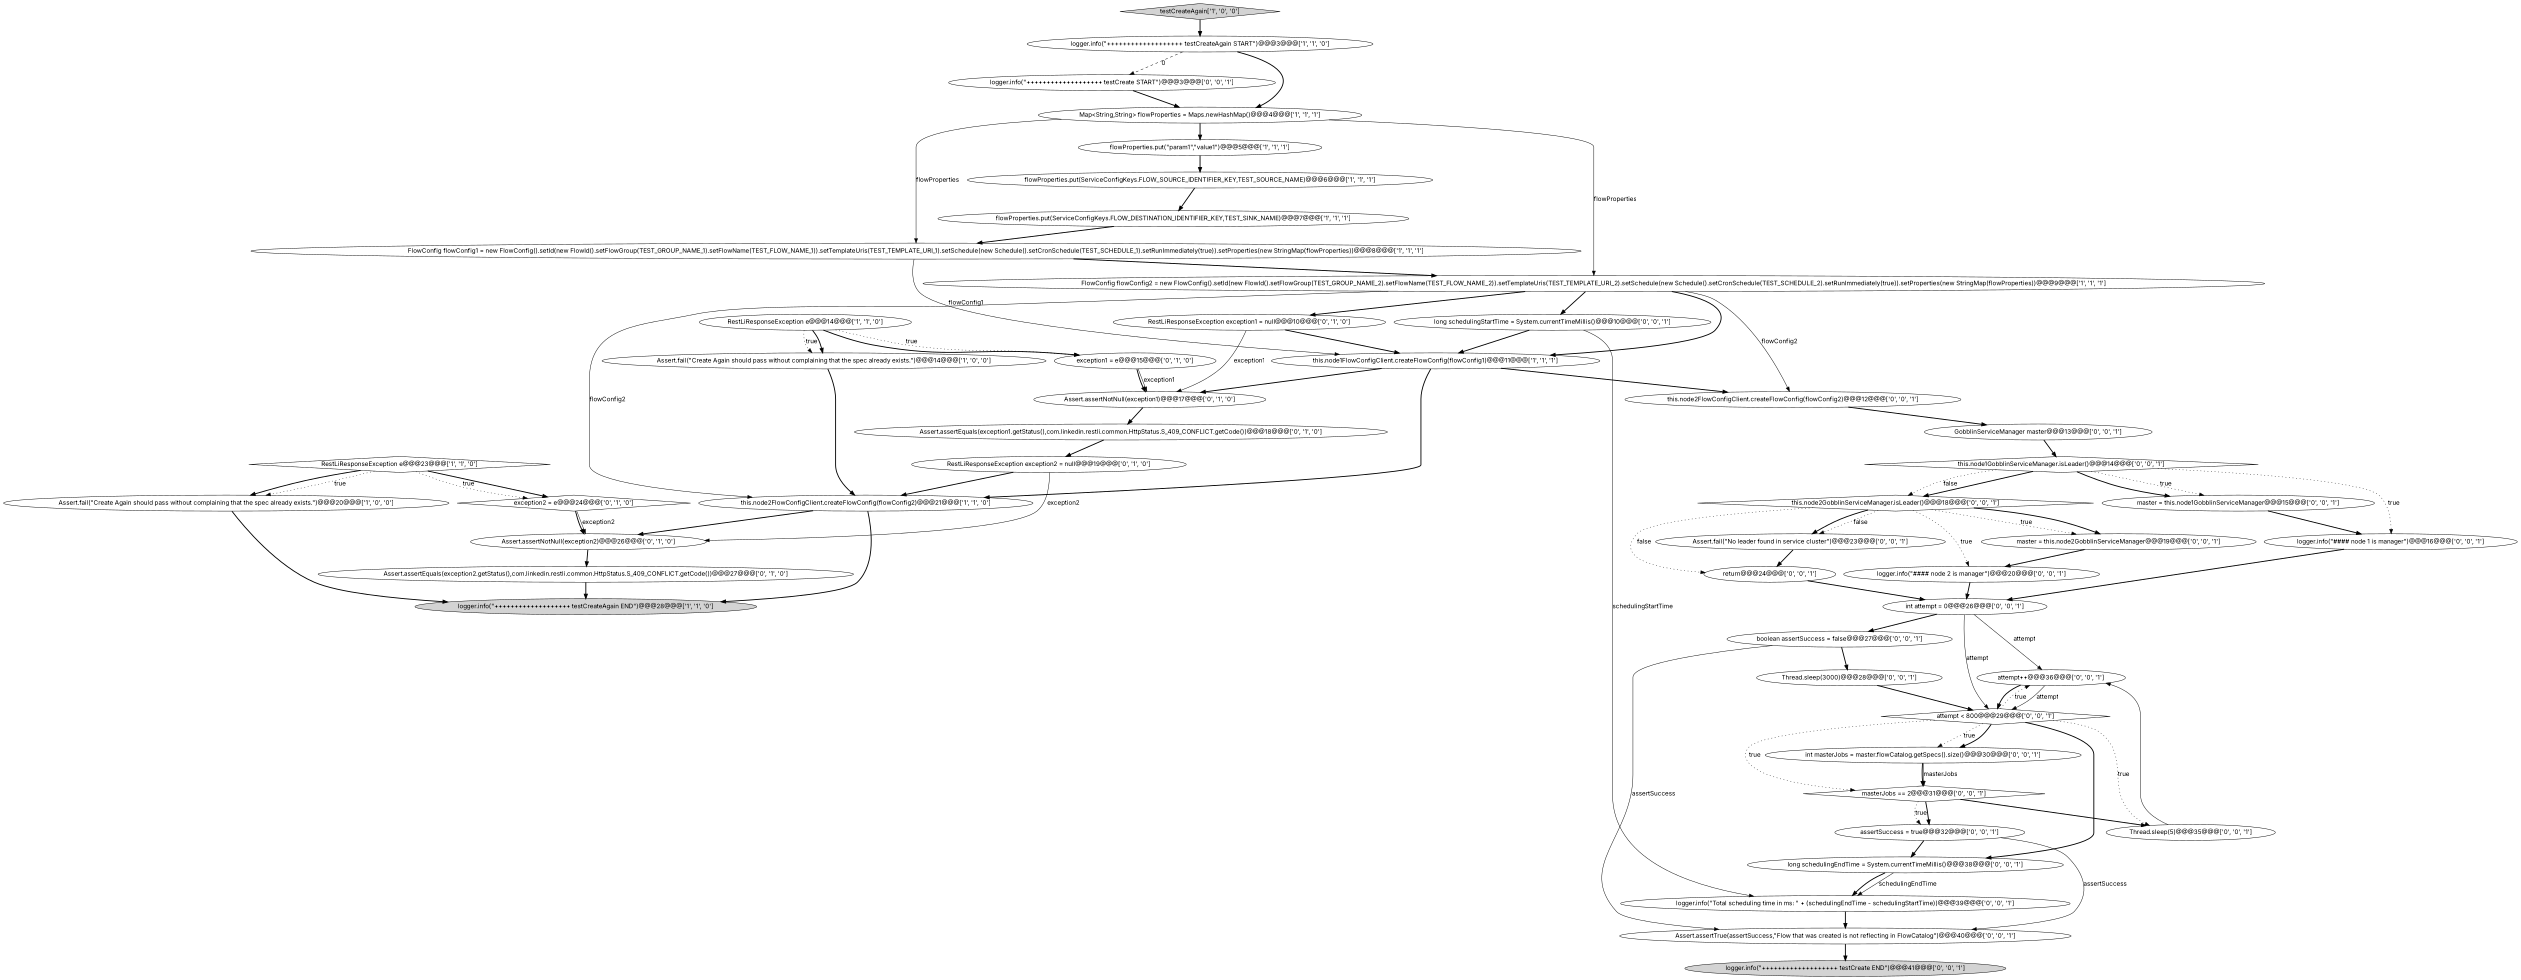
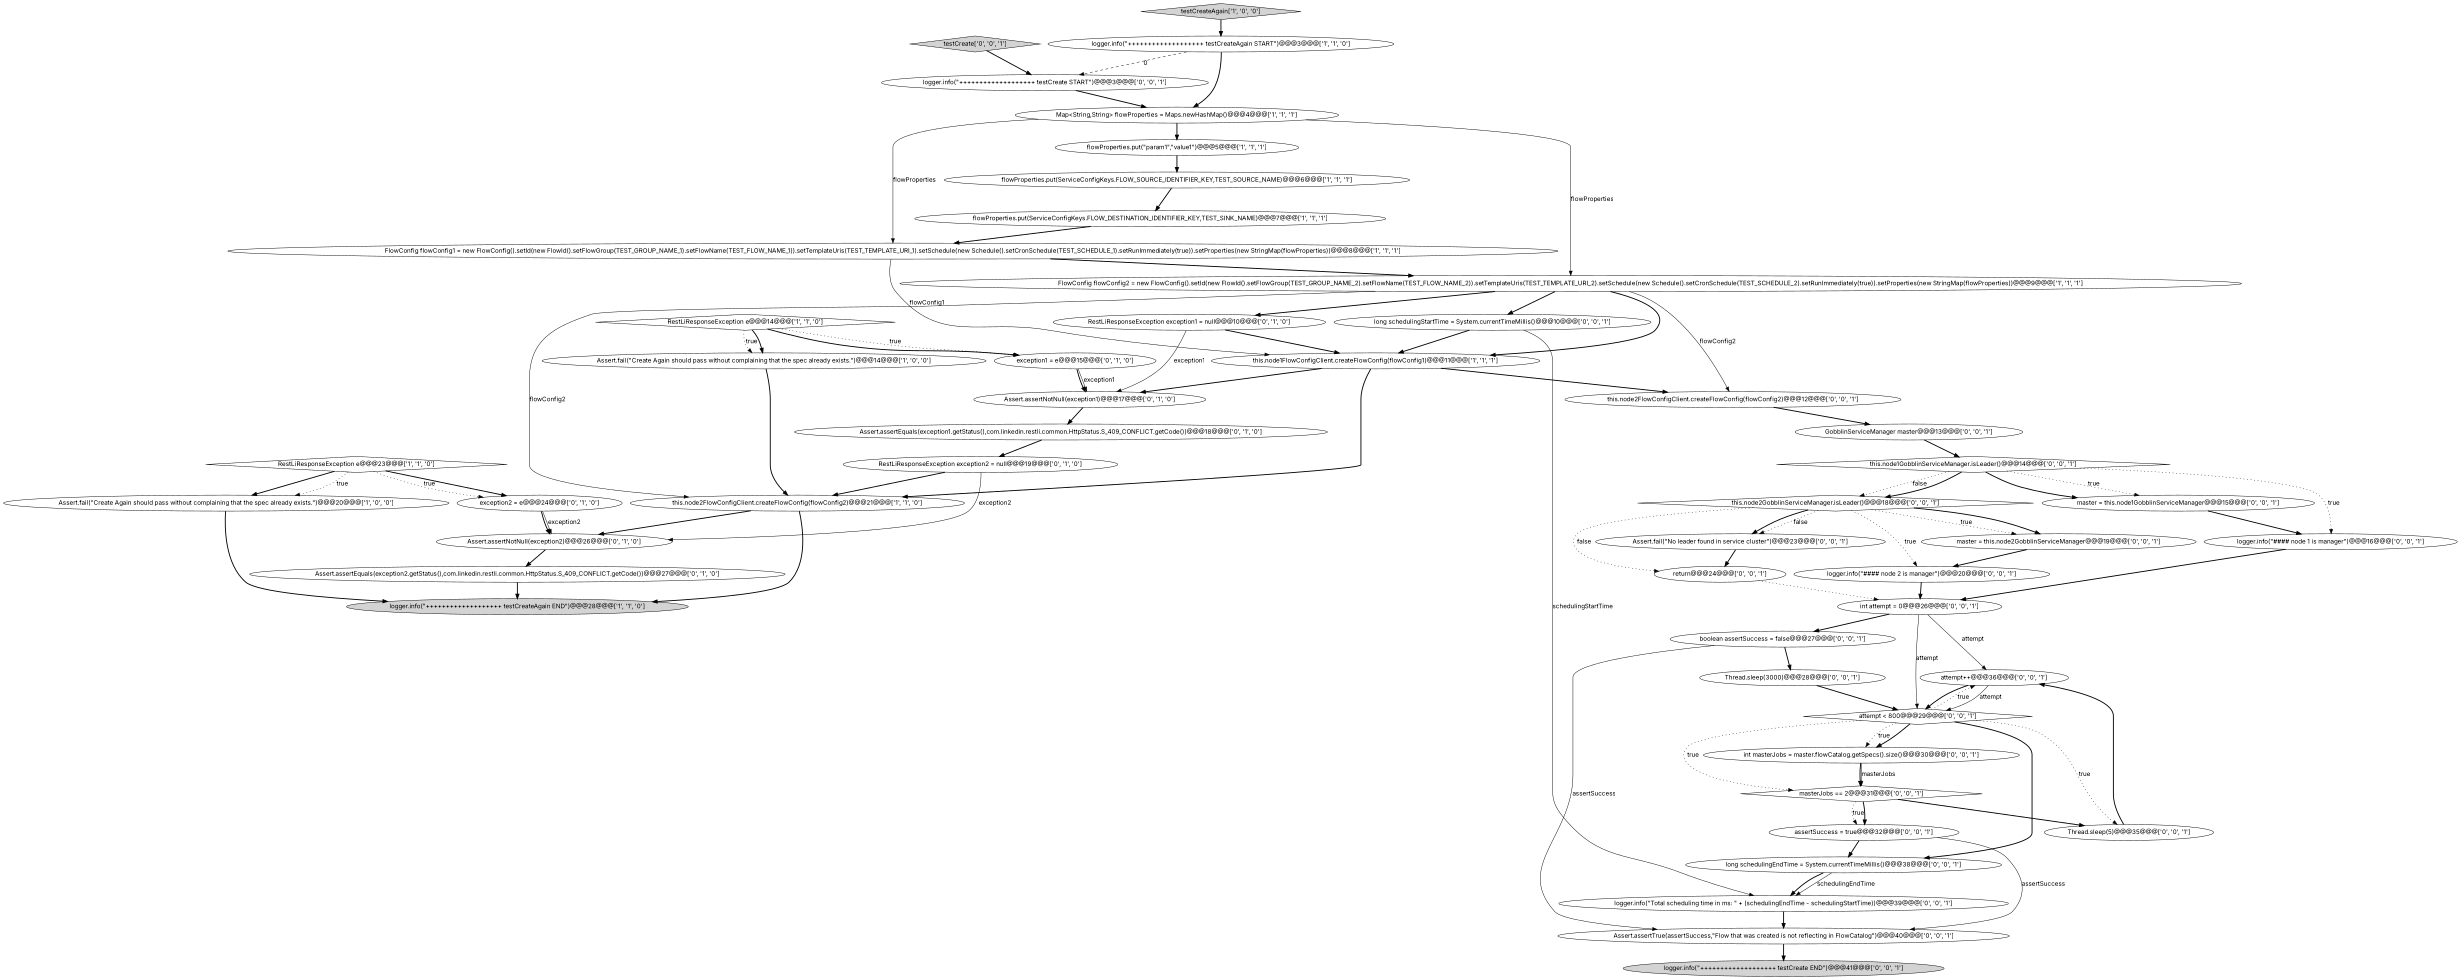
  digraph {
    fontname=Inter
    node [fillcolor=white fontname=Inter shape=ellipse style=filled]
    edge [fontname=Inter style=bold]
    n1 [label="RestLiResponseException exception2 = null@@@19@@@['0', '1', '0']"]
    n2 [label="this.node2FlowConfigClient.createFlowConfig(flowConfig2)@@@21@@@['1', '1', '0']"]
    n3 [label="Assert.assertNotNull(exception2)@@@26@@@['0', '1', '0']"]
    n4 [fillcolor=lightgray label="logger.info(\"+++++++++++++++++++ testCreateAgain END\")@@@28@@@['1', '1', '0']"]
    n5 [label="Assert.assertEquals(exception2.getStatus(),com.linkedin.restli.common.HttpStatus.S_409_CONFLICT.getCode())@@@27@@@['0', '1', '0']"]
    n6 [label="masterJobs == 2@@@31@@@['0', '0', '1']" shape=diamond]
    n7 [label="assertSuccess = true@@@32@@@['0', '0', '1']"]
    n8 [label="Thread.sleep(5)@@@35@@@['0', '0', '1']"]
    n9 [label="long schedulingEndTime = System.currentTimeMillis()@@@38@@@['0', '0', '1']"]
    n10 [label="Assert.assertTrue(assertSuccess,\"Flow that was created is not reflecting in FlowCatalog\")@@@40@@@['0', '0', '1']"]
    n11 [label="attempt++@@@36@@@['0', '0', '1']"]
    n12 [label="attempt < 800@@@29@@@['0', '0', '1']" shape=diamond]
    n13 [label="int masterJobs = master.flowCatalog.getSpecs().size()@@@30@@@['0', '0', '1']"]
+   n14 [fillcolor=lightgray label="testCreate['0', '0', '1']" shape=diamond]
    n15 [label="logger.info(\"+++++++++++++++++++ testCreate START\")@@@3@@@['0', '0', '1']"]
    n16 [label="Map<String,String> flowProperties = Maps.newHashMap()@@@4@@@['1', '1', '1']"]
    n17 [label="GobblinServiceManager master@@@13@@@['0', '0', '1']"]
    n18 [label="this.node1GobblinServiceManager.isLeader()@@@14@@@['0', '0', '1']" shape=diamond]
    n19 [label="master = this.node1GobblinServiceManager@@@15@@@['0', '0', '1']"]
    n20 [label="logger.info(\"#### node 1 is manager\")@@@16@@@['0', '0', '1']"]
    n21 [label="this.node2GobblinServiceManager.isLeader()@@@18@@@['0', '0', '1']" shape=diamond]
    n22 [fillcolor=lightgray label="logger.info(\"+++++++++++++++++++ testCreate END\")@@@41@@@['0', '0', '1']"]
    n23 [label="logger.info(\"Total scheduling time in ms: \" + (schedulingEndTime - schedulingStartTime))@@@39@@@['0', '0', '1']"]
    n24 [label="logger.info(\"#### node 2 is manager\")@@@20@@@['0', '0', '1']"]
    n25 [label="int attempt = 0@@@26@@@['0', '0', '1']"]
    n26 [label="boolean assertSuccess = false@@@27@@@['0', '0', '1']"]
    n27 [label="logger.info(\"+++++++++++++++++++ testCreateAgain START\")@@@3@@@['1', '1', '0']"]
    n28 [label="FlowConfig flowConfig1 = new FlowConfig().setId(new FlowId().setFlowGroup(TEST_GROUP_NAME_1).setFlowName(TEST_FLOW_NAME_1)).setTemplateUris(TEST_TEMPLATE_URI_1).setSchedule(new Schedule().setCronSchedule(TEST_SCHEDULE_1).setRunImmediately(true)).setProperties(new StringMap(flowProperties))@@@8@@@['1', '1', '1']"]
    n29 [label="FlowConfig flowConfig2 = new FlowConfig().setId(new FlowId().setFlowGroup(TEST_GROUP_NAME_2).setFlowName(TEST_FLOW_NAME_2)).setTemplateUris(TEST_TEMPLATE_URI_2).setSchedule(new Schedule().setCronSchedule(TEST_SCHEDULE_2).setRunImmediately(true)).setProperties(new StringMap(flowProperties))@@@9@@@['1', '1', '1']"]
    n30 [label="flowProperties.put(\"param1\",\"value1\")@@@5@@@['1', '1', '1']"]
    n31 [label="RestLiResponseException exception1 = null@@@10@@@['0', '1', '0']"]
    n32 [label="this.node1FlowConfigClient.createFlowConfig(flowConfig1)@@@11@@@['1', '1', '1']"]
    n33 [label="Assert.assertNotNull(exception1)@@@17@@@['0', '1', '0']"]
    n34 [label="this.node2FlowConfigClient.createFlowConfig(flowConfig2)@@@12@@@['0', '0', '1']"]
    n35 [label="Assert.assertEquals(exception1.getStatus(),com.linkedin.restli.common.HttpStatus.S_409_CONFLICT.getCode())@@@18@@@['0', '1', '0']"]
    n36 [label="master = this.node2GobblinServiceManager@@@19@@@['0', '0', '1']"]
    n37 [label="Assert.fail(\"No leader found in service cluster\")@@@23@@@['0', '0', '1']"]
    n38 [label="return@@@24@@@['0', '0', '1']"]
    n39 [fillcolor=lightgray label="testCreateAgain['1', '0', '0']" shape=diamond]
-   n40 [label="RestLiResponseException e@@@14@@@['1', '1', '0']"]
+   n40 [label="RestLiResponseException e@@@14@@@['1', '1', '0']" shape=diamond]
    n41 [label="Assert.fail(\"Create Again should pass without complaining that the spec already exists.\")@@@14@@@['1', '0', '0']"]
    n42 [label="exception1 = e@@@15@@@['0', '1', '0']"]
    n43 [label="long schedulingStartTime = System.currentTimeMillis()@@@10@@@['0', '0', '1']"]
    n44 [label="flowProperties.put(ServiceConfigKeys.FLOW_SOURCE_IDENTIFIER_KEY,TEST_SOURCE_NAME)@@@6@@@['1', '1', '1']"]
    n45 [label="flowProperties.put(ServiceConfigKeys.FLOW_DESTINATION_IDENTIFIER_KEY,TEST_SINK_NAME)@@@7@@@['1', '1', '1']"]
    n46 [label="RestLiResponseException e@@@23@@@['1', '1', '0']" shape=diamond]
-   n47 [label="exception2 = e@@@24@@@['0', '1', '0']" shape=diamond]
+   n47 [label="exception2 = e@@@24@@@['0', '1', '0']"]
    n48 [label="Assert.fail(\"Create Again should pass without complaining that the spec already exists.\")@@@20@@@['1', '0', '0']"]
    n49 [label="Thread.sleep(3000)@@@28@@@['0', '0', '1']"]
    n1 -> n2
    n1 -> n3 [label=exception2 style=solid]
    n2 -> n3
    n2 -> n4
    n3 -> n5
    n5 -> n4
    n6 -> n7 [label=true style=dotted]
    n6 -> n7
    n6 -> n8
    n7 -> n9
    n7 -> n10 [label=assertSuccess style=solid]
-   n8 -> n11 [style=solid]
+   n8 -> n11
    n9 -> n23 [label=schedulingEndTime style=solid]
    n9 -> n23
    n10 -> n22
    n11 -> n12 [label=attempt style=solid]
    n11 -> n12
    n12 -> n6 [label=true style=dotted]
    n12 -> n8 [label=true style=dotted]
    n12 -> n9
    n12 -> n11 [label=true style=dotted]
    n12 -> n13 [label=true style=dotted]
    n12 -> n13
    n13 -> n6
    n13 -> n6 [label=masterJobs style=solid]
+   n14 -> n15
    n15 -> n16
    n16 -> n28 [label=flowProperties style=solid]
    n16 -> n29 [label=flowProperties style=solid]
    n16 -> n30
    n17 -> n18
    n18 -> n19
    n18 -> n19 [label=true style=dotted]
    n18 -> n20 [label=true style=dotted]
    n18 -> n21 [label=false style=dotted]
    n18 -> n21
    n19 -> n20
    n20 -> n25
    n21 -> n24 [label=true style=dotted]
    n21 -> n36
    n21 -> n36 [label=true style=dotted]
    n21 -> n37 [label=false style=dotted]
    n21 -> n37
    n21 -> n38 [label=false style=dotted]
    n23 -> n10
    n24 -> n25
    n25 -> n11 [label=attempt style=solid]
    n25 -> n12 [label=attempt style=solid]
    n25 -> n26
    n26 -> n10 [label=assertSuccess style=solid]
    n26 -> n49
    n27 -> n15 [label=0 style=dashed]
    n27 -> n16
    n28 -> n29
    n28 -> n32 [label=flowConfig1 style=solid]
    n29 -> n2 [label=flowConfig2 style=solid]
    n29 -> n31
    n29 -> n32
    n29 -> n34 [label=flowConfig2 style=solid]
    n29 -> n43
    n30 -> n44
    n31 -> n32
    n31 -> n33 [label=exception1 style=solid]
    n32 -> n2
    n32 -> n33
    n32 -> n34
    n33 -> n35
    n34 -> n17
    n35 -> n1
    n36 -> n24
    n37 -> n38
-   n38 -> n25
+   n38 -> n25 [style=dotted]
    n39 -> n27
    n40 -> n41 [label=true style=dotted]
    n40 -> n41
    n40 -> n42 [label=true style=dotted]
    n40 -> n42
    n41 -> n2
    n42 -> n33
    n42 -> n33 [label=exception1 style=solid]
    n43 -> n23 [label=schedulingStartTime style=solid]
    n43 -> n32
    n44 -> n45
    n45 -> n28
    n46 -> n47
    n46 -> n47 [label=true style=dotted]
    n46 -> n48 [label=true style=dotted]
    n46 -> n48
    n47 -> n3 [label=exception2 style=solid]
    n47 -> n3
    n48 -> n4
    n49 -> n12
  }
